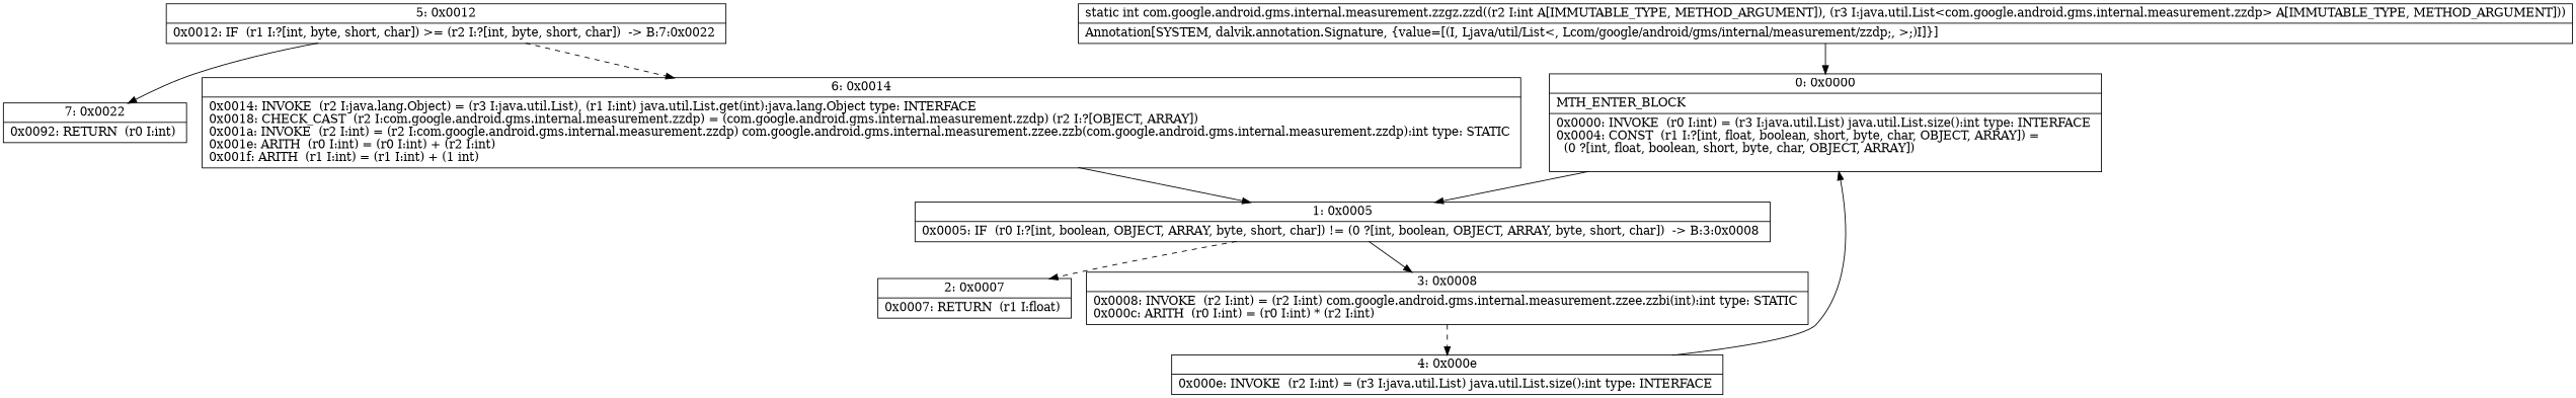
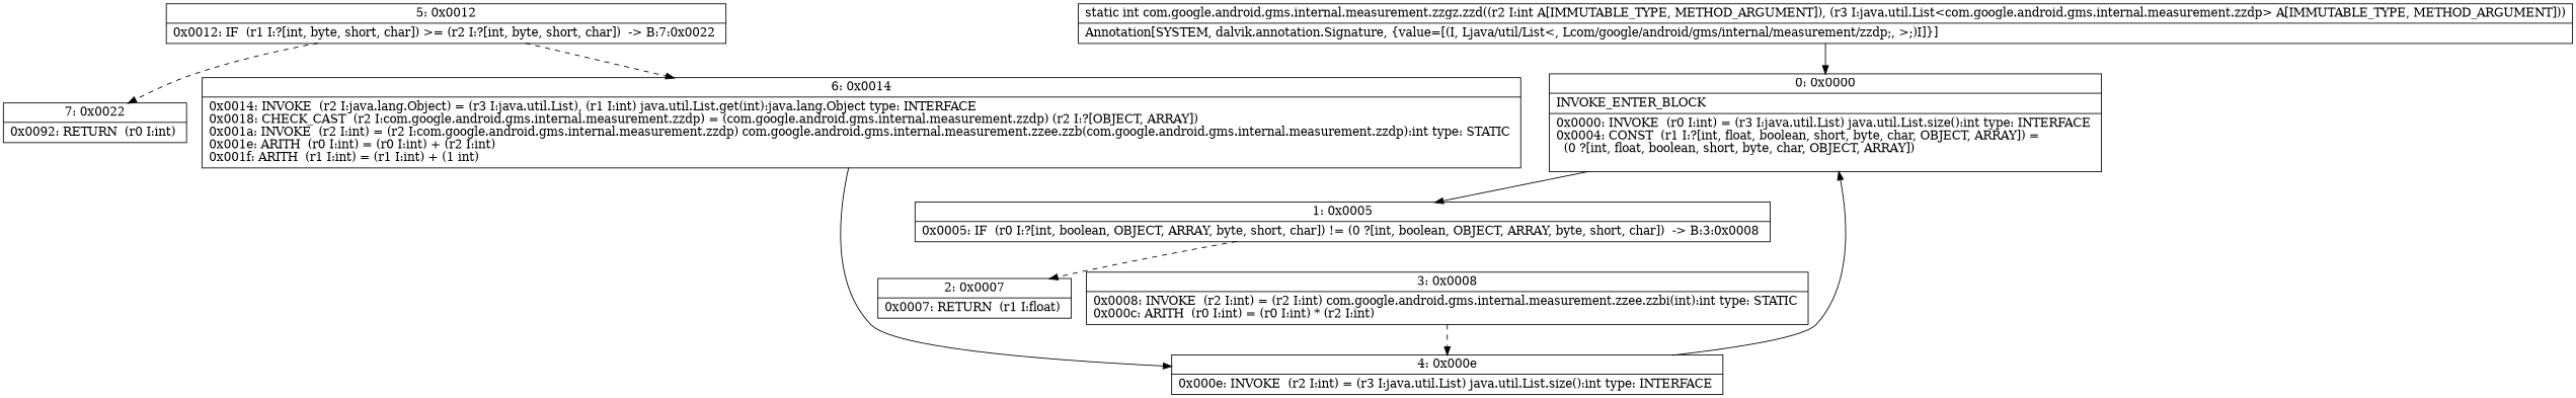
  digraph {
    node [shape=record]
-   n1 [label="{0\:\ 0x0000|MTH_ENTER_BLOCK\l|0x0000: INVOKE  (r0 I:int) = (r3 I:java.util.List) java.util.List.size():int type: INTERFACE \l0x0004: CONST  (r1 I:?[int, float, boolean, short, byte, char, OBJECT, ARRAY]) = \l  (0 ?[int, float, boolean, short, byte, char, OBJECT, ARRAY])\l \l}"]
+   n1 [label="{0\:\ 0x0000|INVOKE_ENTER_BLOCK\l|0x0000: INVOKE  (r0 I:int) = (r3 I:java.util.List) java.util.List.size():int type: INTERFACE \l0x0004: CONST  (r1 I:?[int, float, boolean, short, byte, char, OBJECT, ARRAY]) = \l  (0 ?[int, float, boolean, short, byte, char, OBJECT, ARRAY])\l \l}"]
    n2 [label="{1\:\ 0x0005|0x0005: IF  (r0 I:?[int, boolean, OBJECT, ARRAY, byte, short, char]) != (0 ?[int, boolean, OBJECT, ARRAY, byte, short, char])  \-\> B:3:0x0008 \l}"]
    n3 [label="{2\:\ 0x0007|0x0007: RETURN  (r1 I:float) \l}"]
    n4 [label="{3\:\ 0x0008|0x0008: INVOKE  (r2 I:int) = (r2 I:int) com.google.android.gms.internal.measurement.zzee.zzbi(int):int type: STATIC \l0x000c: ARITH  (r0 I:int) = (r0 I:int) * (r2 I:int) \l}"]
    n5 [label="{4\:\ 0x000e|0x000e: INVOKE  (r2 I:int) = (r3 I:java.util.List) java.util.List.size():int type: INTERFACE \l}"]
    n6 [label="{5\:\ 0x0012|0x0012: IF  (r1 I:?[int, byte, short, char]) \>= (r2 I:?[int, byte, short, char])  \-\> B:7:0x0022 \l}"]
    n7 [label="{6\:\ 0x0014|0x0014: INVOKE  (r2 I:java.lang.Object) = (r3 I:java.util.List), (r1 I:int) java.util.List.get(int):java.lang.Object type: INTERFACE \l0x0018: CHECK_CAST  (r2 I:com.google.android.gms.internal.measurement.zzdp) = (com.google.android.gms.internal.measurement.zzdp) (r2 I:?[OBJECT, ARRAY]) \l0x001a: INVOKE  (r2 I:int) = (r2 I:com.google.android.gms.internal.measurement.zzdp) com.google.android.gms.internal.measurement.zzee.zzb(com.google.android.gms.internal.measurement.zzdp):int type: STATIC \l0x001e: ARITH  (r0 I:int) = (r0 I:int) + (r2 I:int) \l0x001f: ARITH  (r1 I:int) = (r1 I:int) + (1 int) \l}"]
    n8 [label="{7\:\ 0x0022|0x0092: RETURN  (r0 I:int) \l}"]
    n9 [label="{static int com.google.android.gms.internal.measurement.zzgz.zzd((r2 I:int A[IMMUTABLE_TYPE, METHOD_ARGUMENT]), (r3 I:java.util.List\<com.google.android.gms.internal.measurement.zzdp\> A[IMMUTABLE_TYPE, METHOD_ARGUMENT]))  | Annotation[SYSTEM, dalvik.annotation.Signature, \{value=[(I, Ljava\/util\/List\<, Lcom\/google\/android\/gms\/internal\/measurement\/zzdp;, \>;)I]\}]\l}"]
    n1 -> n2
    n2 -> n3 [style=dashed]
-   n2 -> n4
    n4 -> n5 [style=dashed]
    n5 -> n1
    n6 -> n7 [style=dashed]
-   n6 -> n8
-   n7 -> n2
+   n6 -> n8 [style=dashed]
+   n7 -> n5
    n9 -> n1
  }
